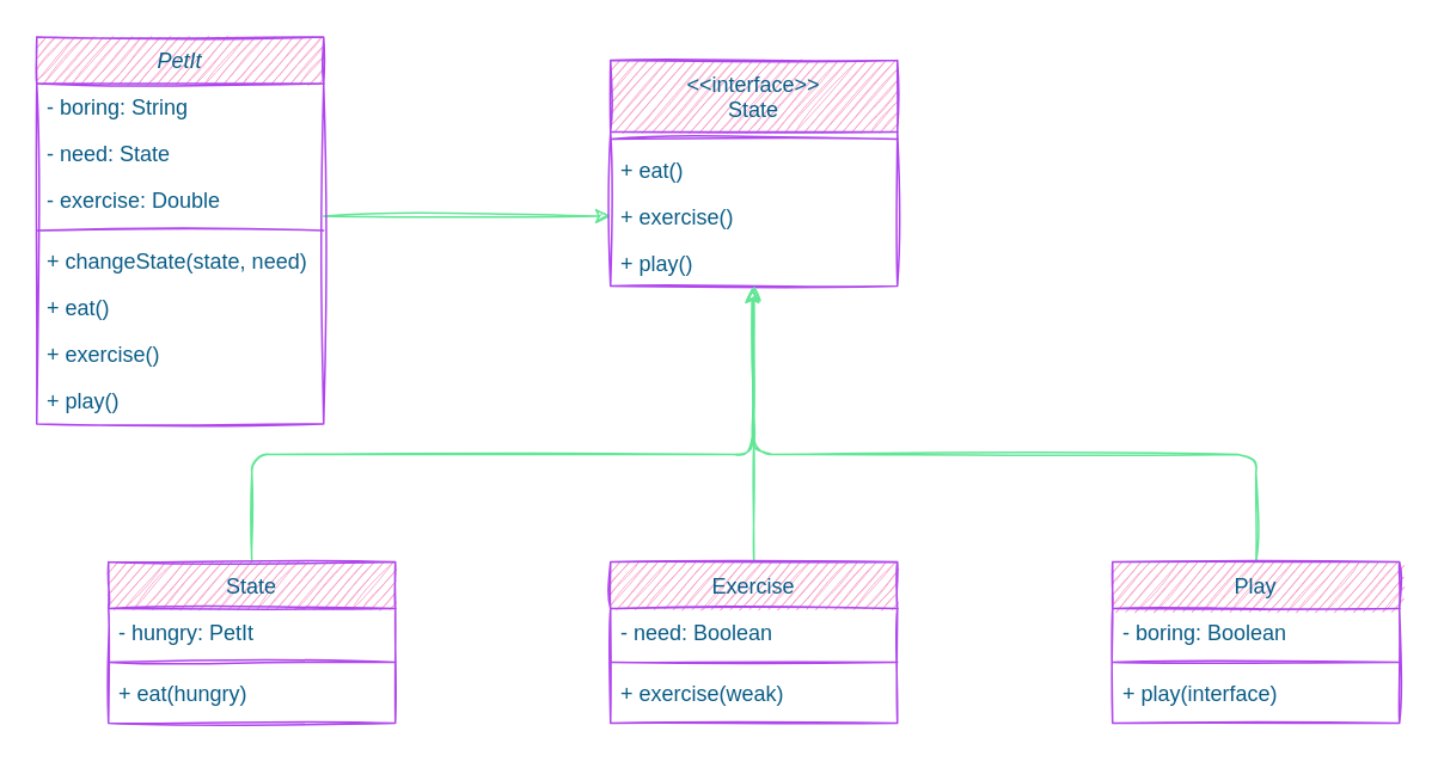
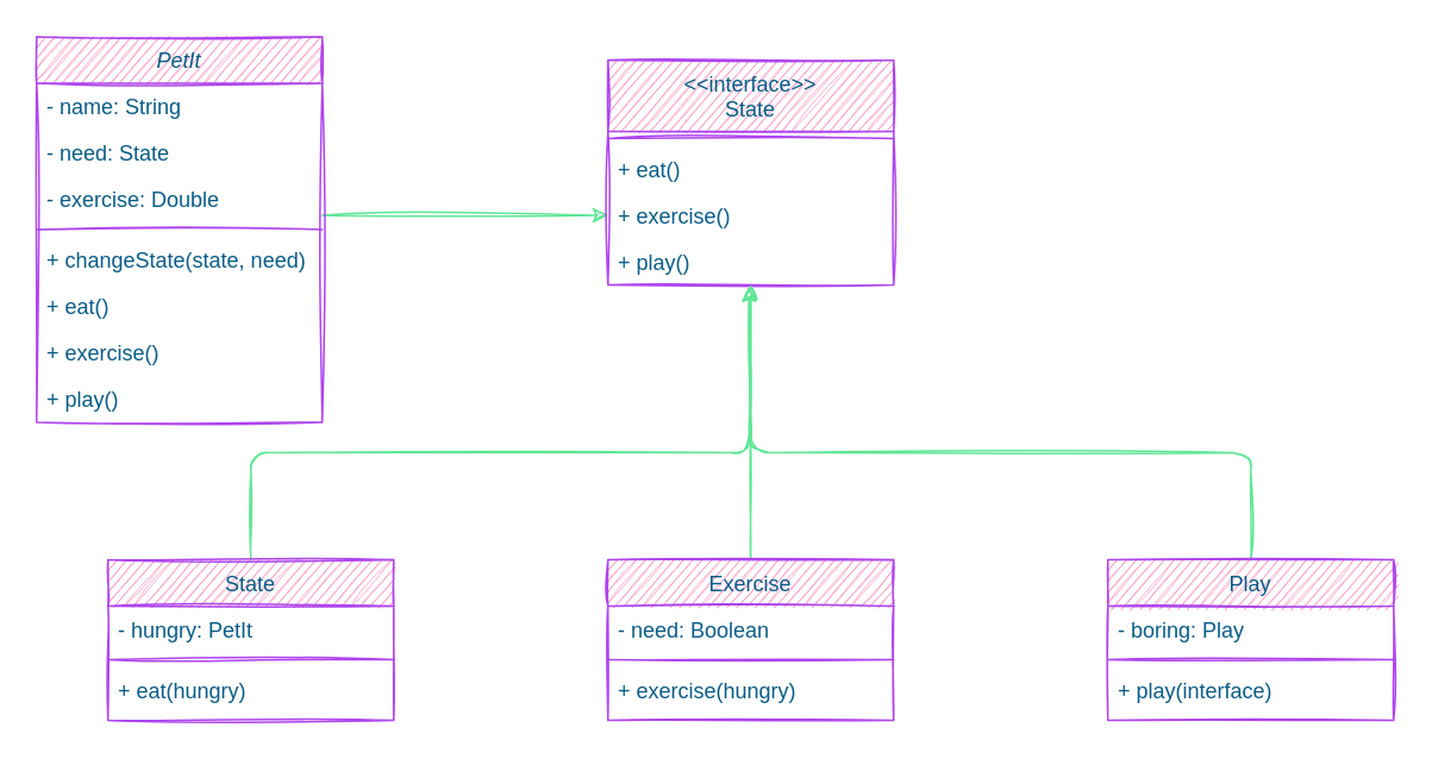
  <mxCell id="0" />
  <mxCell id="1" parent="0" />
  <mxCell id="2" style="edgeStyle=elbowEdgeStyle;rounded=1;sketch=1;orthogonalLoop=1;jettySize=auto;elbow=vertical;html=1;entryX=0;entryY=0.5;entryDx=0;entryDy=0;fontColor=#095C86;strokeColor=#60E696;fillColor=#F694C1;" edge="1" parent="1" source="3" target="20"><mxGeometry relative="1" as="geometry" /></mxCell>
  <mxCell id="3" value="PetIt" style="swimlane;fontStyle=2;align=center;verticalAlign=top;childLayout=stackLayout;horizontal=1;startSize=26;horizontalStack=0;resizeParent=1;resizeLast=0;collapsible=1;marginBottom=0;rounded=0;shadow=0;strokeWidth=1;sketch=1;fillColor=#F694C1;strokeColor=#AF45ED;fontColor=#095C86;" parent="1" vertex="1"><mxGeometry x="20" y="20" width="160" height="216" as="geometry"><mxRectangle x="230" y="140" width="160" height="26" as="alternateBounds" /></mxGeometry></mxCell>
- <mxCell id="4" value="- boring: String" style="text;align=left;verticalAlign=top;spacingLeft=4;spacingRight=4;overflow=hidden;rotatable=0;points=[[0,0.5],[1,0.5]];portConstraint=eastwest;sketch=1;fontColor=#095C86;" vertex="1" parent="3"><mxGeometry y="26" width="160" height="26" as="geometry" /></mxCell>
+ <mxCell id="4" value="- name: String" style="text;align=left;verticalAlign=top;spacingLeft=4;spacingRight=4;overflow=hidden;rotatable=0;points=[[0,0.5],[1,0.5]];portConstraint=eastwest;sketch=1;fontColor=#095C86;" vertex="1" parent="3"><mxGeometry y="26" width="160" height="26" as="geometry" /></mxCell>
  <mxCell id="5" value="- need: State" style="text;align=left;verticalAlign=top;spacingLeft=4;spacingRight=4;overflow=hidden;rotatable=0;points=[[0,0.5],[1,0.5]];portConstraint=eastwest;sketch=1;fontColor=#095C86;" vertex="1" parent="3"><mxGeometry y="52" width="160" height="26" as="geometry" /></mxCell>
  <mxCell id="6" value="- exercise: Double" style="text;align=left;verticalAlign=top;spacingLeft=4;spacingRight=4;overflow=hidden;rotatable=0;points=[[0,0.5],[1,0.5]];portConstraint=eastwest;sketch=1;fontColor=#095C86;" vertex="1" parent="3"><mxGeometry y="78" width="160" height="26" as="geometry" /></mxCell>
  <mxCell id="7" value="" style="line;html=1;strokeWidth=1;align=left;verticalAlign=middle;spacingTop=-1;spacingLeft=3;spacingRight=3;rotatable=0;labelPosition=right;points=[];portConstraint=eastwest;sketch=1;fillColor=#F694C1;strokeColor=#AF45ED;fontColor=#095C86;" parent="3" vertex="1"><mxGeometry y="104" width="160" height="8" as="geometry" /></mxCell>
  <mxCell id="8" value="+ changeState(state, need)" style="text;align=left;verticalAlign=top;spacingLeft=4;spacingRight=4;overflow=hidden;rotatable=0;points=[[0,0.5],[1,0.5]];portConstraint=eastwest;sketch=1;fontColor=#095C86;" vertex="1" parent="3"><mxGeometry y="112" width="160" height="26" as="geometry" /></mxCell>
  <mxCell id="9" value="+ eat()" style="text;align=left;verticalAlign=top;spacingLeft=4;spacingRight=4;overflow=hidden;rotatable=0;points=[[0,0.5],[1,0.5]];portConstraint=eastwest;sketch=1;fontColor=#095C86;" vertex="1" parent="3"><mxGeometry y="138" width="160" height="26" as="geometry" /></mxCell>
  <mxCell id="10" value="+ exercise()" style="text;align=left;verticalAlign=top;spacingLeft=4;spacingRight=4;overflow=hidden;rotatable=0;points=[[0,0.5],[1,0.5]];portConstraint=eastwest;sketch=1;fontColor=#095C86;" vertex="1" parent="3"><mxGeometry y="164" width="160" height="26" as="geometry" /></mxCell>
  <mxCell id="11" value="+ play()" style="text;align=left;verticalAlign=top;spacingLeft=4;spacingRight=4;overflow=hidden;rotatable=0;points=[[0,0.5],[1,0.5]];portConstraint=eastwest;sketch=1;fontColor=#095C86;" vertex="1" parent="3"><mxGeometry y="190" width="160" height="26" as="geometry" /></mxCell>
  <mxCell id="12" style="edgeStyle=elbowEdgeStyle;rounded=1;sketch=1;orthogonalLoop=1;jettySize=auto;elbow=vertical;html=1;entryX=0.494;entryY=1.038;entryDx=0;entryDy=0;entryPerimeter=0;fontColor=#095C86;strokeColor=#60E696;fillColor=#F694C1;" edge="1" parent="1" source="13" target="21"><mxGeometry relative="1" as="geometry"><Array as="points"><mxPoint x="280" y="253" /></Array></mxGeometry></mxCell>
  <mxCell id="13" value="State" style="swimlane;fontStyle=0;align=center;verticalAlign=top;childLayout=stackLayout;horizontal=1;startSize=26;horizontalStack=0;resizeParent=1;resizeLast=0;collapsible=1;marginBottom=0;rounded=0;shadow=0;strokeWidth=1;sketch=1;fillColor=#F694C1;strokeColor=#AF45ED;fontColor=#095C86;" parent="1" vertex="1"><mxGeometry x="60" y="313" width="160" height="90" as="geometry"><mxRectangle x="130" y="380" width="160" height="26" as="alternateBounds" /></mxGeometry></mxCell>
  <mxCell id="14" value="- hungry: PetIt" style="text;align=left;verticalAlign=top;spacingLeft=4;spacingRight=4;overflow=hidden;rotatable=0;points=[[0,0.5],[1,0.5]];portConstraint=eastwest;sketch=1;fontColor=#095C86;" parent="13" vertex="1"><mxGeometry y="26" width="160" height="26" as="geometry" /></mxCell>
  <mxCell id="15" value="" style="line;html=1;strokeWidth=1;align=left;verticalAlign=middle;spacingTop=-1;spacingLeft=3;spacingRight=3;rotatable=0;labelPosition=right;points=[];portConstraint=eastwest;sketch=1;fillColor=#F694C1;strokeColor=#AF45ED;fontColor=#095C86;" parent="13" vertex="1"><mxGeometry y="52" width="160" height="8" as="geometry" /></mxCell>
  <mxCell id="16" value="+ eat(hungry)" style="text;align=left;verticalAlign=top;spacingLeft=4;spacingRight=4;overflow=hidden;rotatable=0;points=[[0,0.5],[1,0.5]];portConstraint=eastwest;sketch=1;fontColor=#095C86;" vertex="1" parent="13"><mxGeometry y="60" width="160" height="26" as="geometry" /></mxCell>
  <mxCell id="17" value="&lt;&lt;interface&gt;&gt;&#10;State" style="swimlane;fontStyle=0;align=center;verticalAlign=top;childLayout=stackLayout;horizontal=1;startSize=40;horizontalStack=0;resizeParent=1;resizeLast=0;collapsible=1;marginBottom=0;rounded=0;shadow=0;strokeWidth=1;sketch=1;fillColor=#F694C1;strokeColor=#AF45ED;fontColor=#095C86;" parent="1" vertex="1"><mxGeometry x="340" y="33" width="160" height="126" as="geometry"><mxRectangle x="550" y="140" width="160" height="26" as="alternateBounds" /></mxGeometry></mxCell>
  <mxCell id="18" value="" style="line;html=1;strokeWidth=1;align=left;verticalAlign=middle;spacingTop=-1;spacingLeft=3;spacingRight=3;rotatable=0;labelPosition=right;points=[];portConstraint=eastwest;sketch=1;fillColor=#F694C1;strokeColor=#AF45ED;fontColor=#095C86;" parent="17" vertex="1"><mxGeometry y="40" width="160" height="8" as="geometry" /></mxCell>
  <mxCell id="19" value="+ eat()" style="text;align=left;verticalAlign=top;spacingLeft=4;spacingRight=4;overflow=hidden;rotatable=0;points=[[0,0.5],[1,0.5]];portConstraint=eastwest;sketch=1;fontColor=#095C86;" vertex="1" parent="17"><mxGeometry y="48" width="160" height="26" as="geometry" /></mxCell>
  <mxCell id="20" value="+ exercise()" style="text;align=left;verticalAlign=top;spacingLeft=4;spacingRight=4;overflow=hidden;rotatable=0;points=[[0,0.5],[1,0.5]];portConstraint=eastwest;sketch=1;fontColor=#095C86;" vertex="1" parent="17"><mxGeometry y="74" width="160" height="26" as="geometry" /></mxCell>
  <mxCell id="21" value="+ play()" style="text;align=left;verticalAlign=top;spacingLeft=4;spacingRight=4;overflow=hidden;rotatable=0;points=[[0,0.5],[1,0.5]];portConstraint=eastwest;sketch=1;fontColor=#095C86;" vertex="1" parent="17"><mxGeometry y="100" width="160" height="26" as="geometry" /></mxCell>
  <mxCell id="22" style="edgeStyle=elbowEdgeStyle;rounded=1;sketch=1;orthogonalLoop=1;jettySize=auto;elbow=vertical;html=1;entryX=0.494;entryY=1.038;entryDx=0;entryDy=0;entryPerimeter=0;fontColor=#095C86;strokeColor=#60E696;fillColor=#F694C1;" edge="1" parent="1" source="23" target="21"><mxGeometry relative="1" as="geometry" /></mxCell>
  <mxCell id="23" value="Exercise" style="swimlane;fontStyle=0;align=center;verticalAlign=top;childLayout=stackLayout;horizontal=1;startSize=26;horizontalStack=0;resizeParent=1;resizeLast=0;collapsible=1;marginBottom=0;rounded=0;shadow=0;strokeWidth=1;sketch=1;fillColor=#F694C1;strokeColor=#AF45ED;fontColor=#095C86;" vertex="1" parent="1"><mxGeometry x="340" y="313" width="160" height="90" as="geometry"><mxRectangle x="130" y="380" width="160" height="26" as="alternateBounds" /></mxGeometry></mxCell>
  <mxCell id="24" value="- need: Boolean" style="text;align=left;verticalAlign=top;spacingLeft=4;spacingRight=4;overflow=hidden;rotatable=0;points=[[0,0.5],[1,0.5]];portConstraint=eastwest;sketch=1;fontColor=#095C86;" vertex="1" parent="23"><mxGeometry y="26" width="160" height="26" as="geometry" /></mxCell>
  <mxCell id="25" value="" style="line;html=1;strokeWidth=1;align=left;verticalAlign=middle;spacingTop=-1;spacingLeft=3;spacingRight=3;rotatable=0;labelPosition=right;points=[];portConstraint=eastwest;sketch=1;fillColor=#F694C1;strokeColor=#AF45ED;fontColor=#095C86;" vertex="1" parent="23"><mxGeometry y="52" width="160" height="8" as="geometry" /></mxCell>
- <mxCell id="26" value="+ exercise(weak)" style="text;align=left;verticalAlign=top;spacingLeft=4;spacingRight=4;overflow=hidden;rotatable=0;points=[[0,0.5],[1,0.5]];portConstraint=eastwest;sketch=1;fontColor=#095C86;" vertex="1" parent="23"><mxGeometry y="60" width="160" height="26" as="geometry" /></mxCell>
+ <mxCell id="26" value="+ exercise(hungry)" style="text;align=left;verticalAlign=top;spacingLeft=4;spacingRight=4;overflow=hidden;rotatable=0;points=[[0,0.5],[1,0.5]];portConstraint=eastwest;sketch=1;fontColor=#095C86;" vertex="1" parent="23"><mxGeometry y="60" width="160" height="26" as="geometry" /></mxCell>
  <mxCell id="27" style="edgeStyle=elbowEdgeStyle;rounded=1;sketch=1;orthogonalLoop=1;jettySize=auto;elbow=vertical;html=1;fontColor=#095C86;strokeColor=#60E696;fillColor=#F694C1;" edge="1" parent="1" source="28" target="21"><mxGeometry relative="1" as="geometry"><Array as="points"><mxPoint x="560" y="253" /></Array></mxGeometry></mxCell>
  <mxCell id="28" value="Play" style="swimlane;fontStyle=0;align=center;verticalAlign=top;childLayout=stackLayout;horizontal=1;startSize=26;horizontalStack=0;resizeParent=1;resizeLast=0;collapsible=1;marginBottom=0;rounded=0;shadow=0;strokeWidth=1;sketch=1;fillColor=#F694C1;strokeColor=#AF45ED;fontColor=#095C86;" vertex="1" parent="1"><mxGeometry x="620" y="313" width="160" height="90" as="geometry"><mxRectangle x="130" y="380" width="160" height="26" as="alternateBounds" /></mxGeometry></mxCell>
- <mxCell id="29" value="- boring: Boolean" style="text;align=left;verticalAlign=top;spacingLeft=4;spacingRight=4;overflow=hidden;rotatable=0;points=[[0,0.5],[1,0.5]];portConstraint=eastwest;sketch=1;fontColor=#095C86;" vertex="1" parent="28"><mxGeometry y="26" width="160" height="26" as="geometry" /></mxCell>
+ <mxCell id="29" value="- boring: Play" style="text;align=left;verticalAlign=top;spacingLeft=4;spacingRight=4;overflow=hidden;rotatable=0;points=[[0,0.5],[1,0.5]];portConstraint=eastwest;sketch=1;fontColor=#095C86;" vertex="1" parent="28"><mxGeometry y="26" width="160" height="26" as="geometry" /></mxCell>
  <mxCell id="30" value="" style="line;html=1;strokeWidth=1;align=left;verticalAlign=middle;spacingTop=-1;spacingLeft=3;spacingRight=3;rotatable=0;labelPosition=right;points=[];portConstraint=eastwest;sketch=1;fillColor=#F694C1;strokeColor=#AF45ED;fontColor=#095C86;" vertex="1" parent="28"><mxGeometry y="52" width="160" height="8" as="geometry" /></mxCell>
  <mxCell id="31" value="+ play(interface)" style="text;align=left;verticalAlign=top;spacingLeft=4;spacingRight=4;overflow=hidden;rotatable=0;points=[[0,0.5],[1,0.5]];portConstraint=eastwest;sketch=1;fontColor=#095C86;" vertex="1" parent="28"><mxGeometry y="60" width="160" height="26" as="geometry" /></mxCell>
